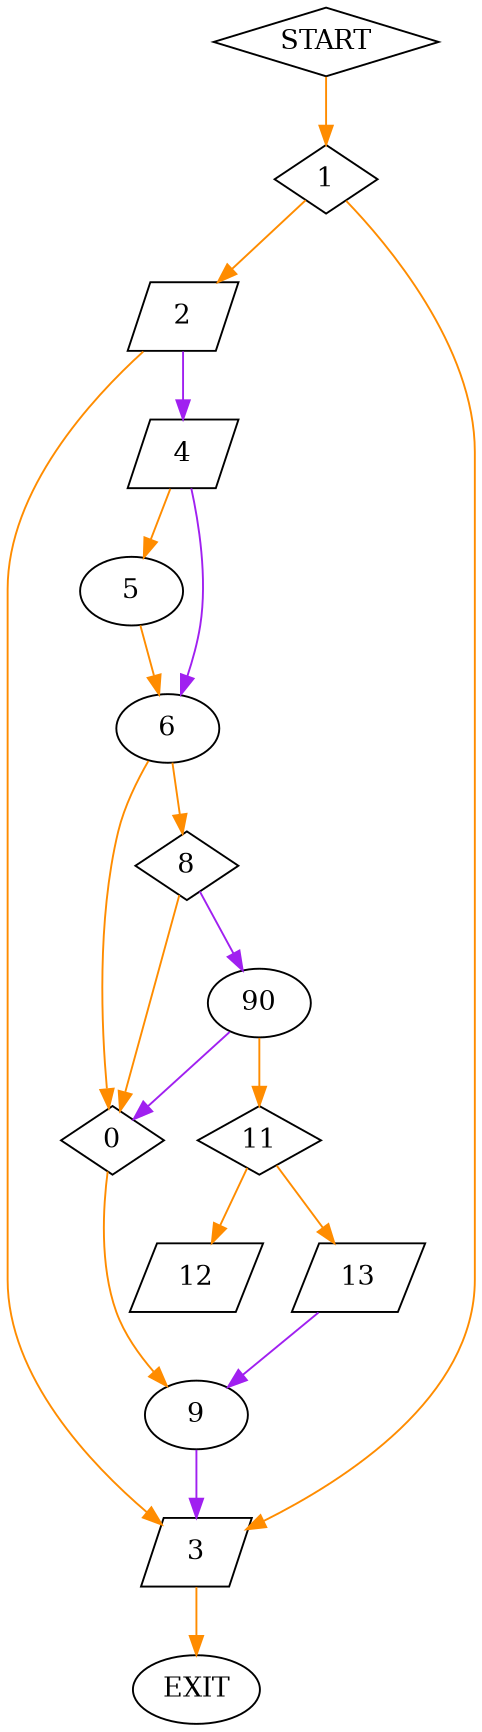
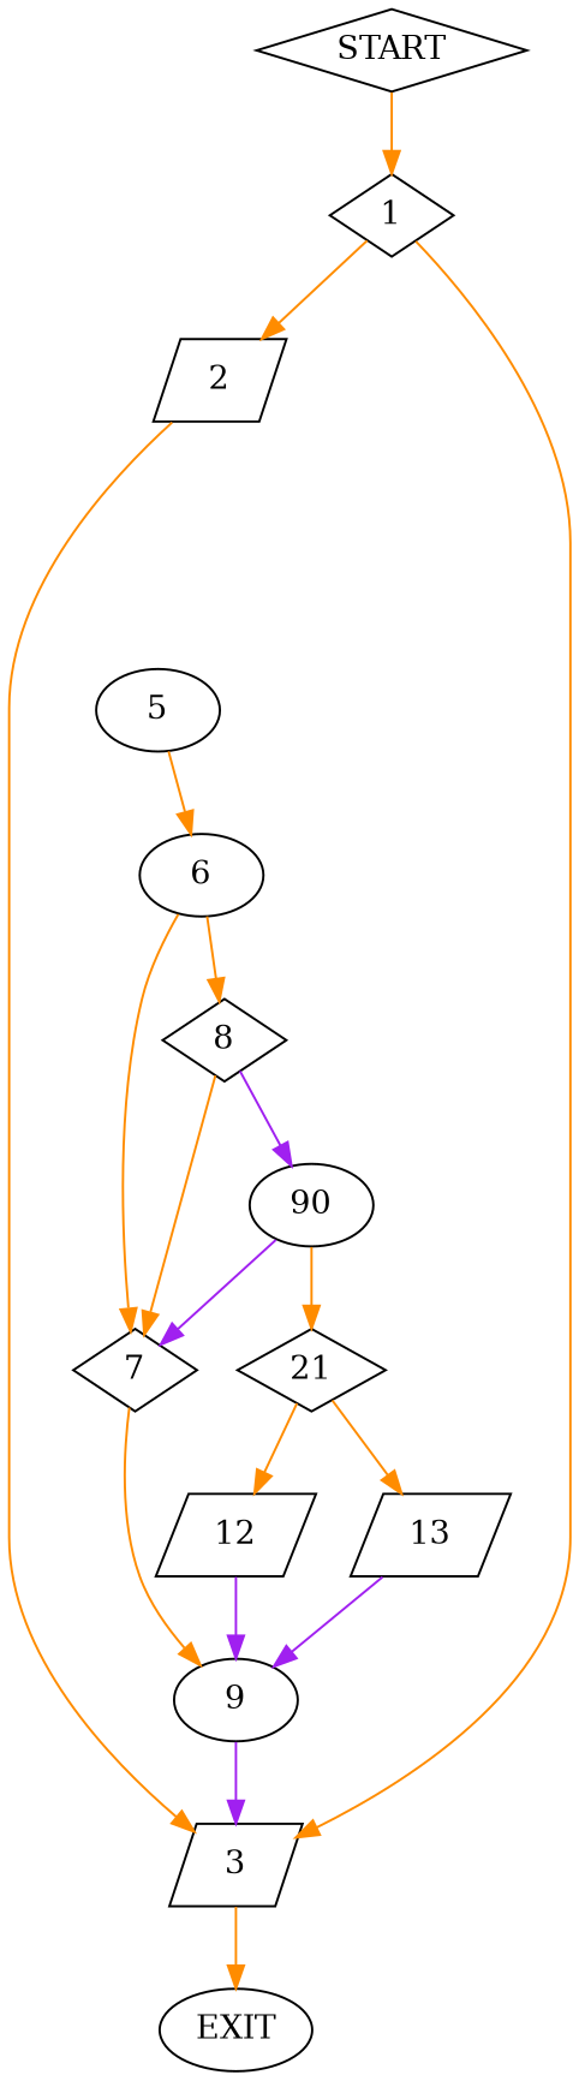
  digraph {
    node [shape=diamond]
    edge [color=darkorange]
    n1 [label=START]
    1
    2 [shape=parallelogram]
    3 [shape=parallelogram]
    n5 [label=EXIT shape=ellipse]
-   4 [shape=parallelogram]
    5 [shape=ellipse]
    6 [shape=ellipse]
-   7 [label=0]
+   7
    8
    9 [shape=ellipse]
    n12 [label=90 shape=ellipse]
-   11
+   11 [label=21]
    12 [shape=parallelogram]
    13 [shape=parallelogram]
    n1 -> 1
    1 -> 2
    1 -> 3
    2 -> 3
-   2 -> 4 [color=purple]
    3 -> n5
-   4 -> 5
-   4 -> 6 [color=purple]
    5 -> 6
    6 -> 7
    6 -> 8
    7 -> 9
    8 -> 7
    8 -> n12 [color=purple]
    9 -> 3 [color=purple]
    n12 -> 7 [color=purple]
    n12 -> 11
    11 -> 12
    11 -> 13
+   12 -> 9 [color=purple]
    13 -> 9 [color=purple]
  }
